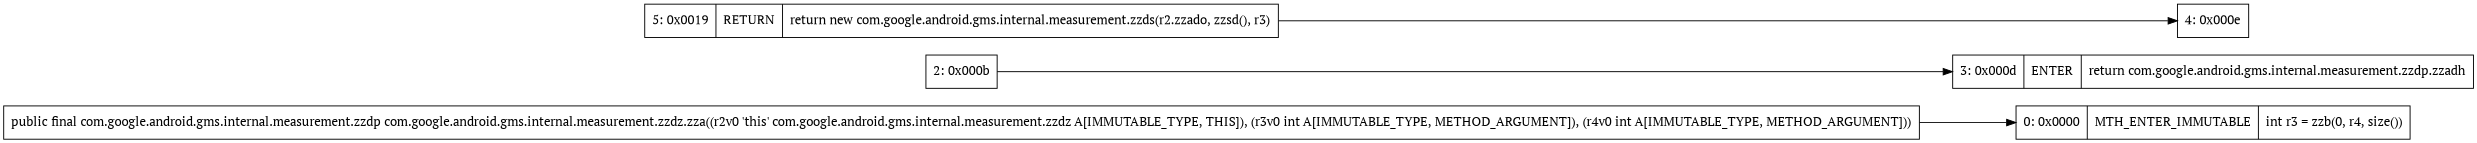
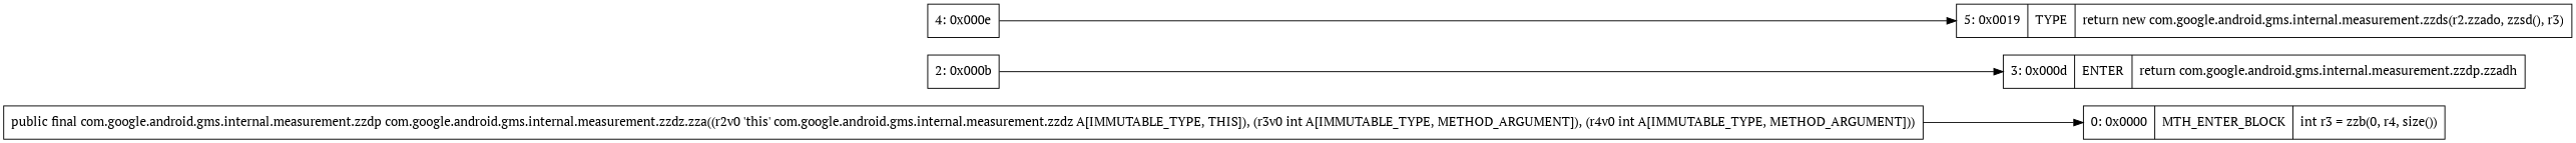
  digraph {
    fontname="PT Serif"
    rankdir=LR
    node [fontname="PT Serif" shape=record]
    edge [fontname="PT Serif"]
-   n1 [label="{0\:\ 0x0000|MTH_ENTER_IMMUTABLE\l|int r3 = zzb(0, r4, size())\l}"]
+   n1 [label="{0\:\ 0x0000|MTH_ENTER_BLOCK\l|int r3 = zzb(0, r4, size())\l}"]
    n2 [label="{2\:\ 0x000b}"]
    n3 [label="{3\:\ 0x000d|ENTER\l|return com.google.android.gms.internal.measurement.zzdp.zzadh\l}"]
    n4 [label="{4\:\ 0x000e}"]
-   n5 [label="{5\:\ 0x0019|RETURN\l|return new com.google.android.gms.internal.measurement.zzds(r2.zzado, zzsd(), r3)\l}"]
+   n5 [label="{5\:\ 0x0019|TYPE\l|return new com.google.android.gms.internal.measurement.zzds(r2.zzado, zzsd(), r3)\l}"]
    n6 [label="{public final com.google.android.gms.internal.measurement.zzdp com.google.android.gms.internal.measurement.zzdz.zza((r2v0 'this' com.google.android.gms.internal.measurement.zzdz A[IMMUTABLE_TYPE, THIS]), (r3v0 int A[IMMUTABLE_TYPE, METHOD_ARGUMENT]), (r4v0 int A[IMMUTABLE_TYPE, METHOD_ARGUMENT])) }"]
    n2 -> n3
-   n5 -> n4
+   n4 -> n5
    n6 -> n1
  }
